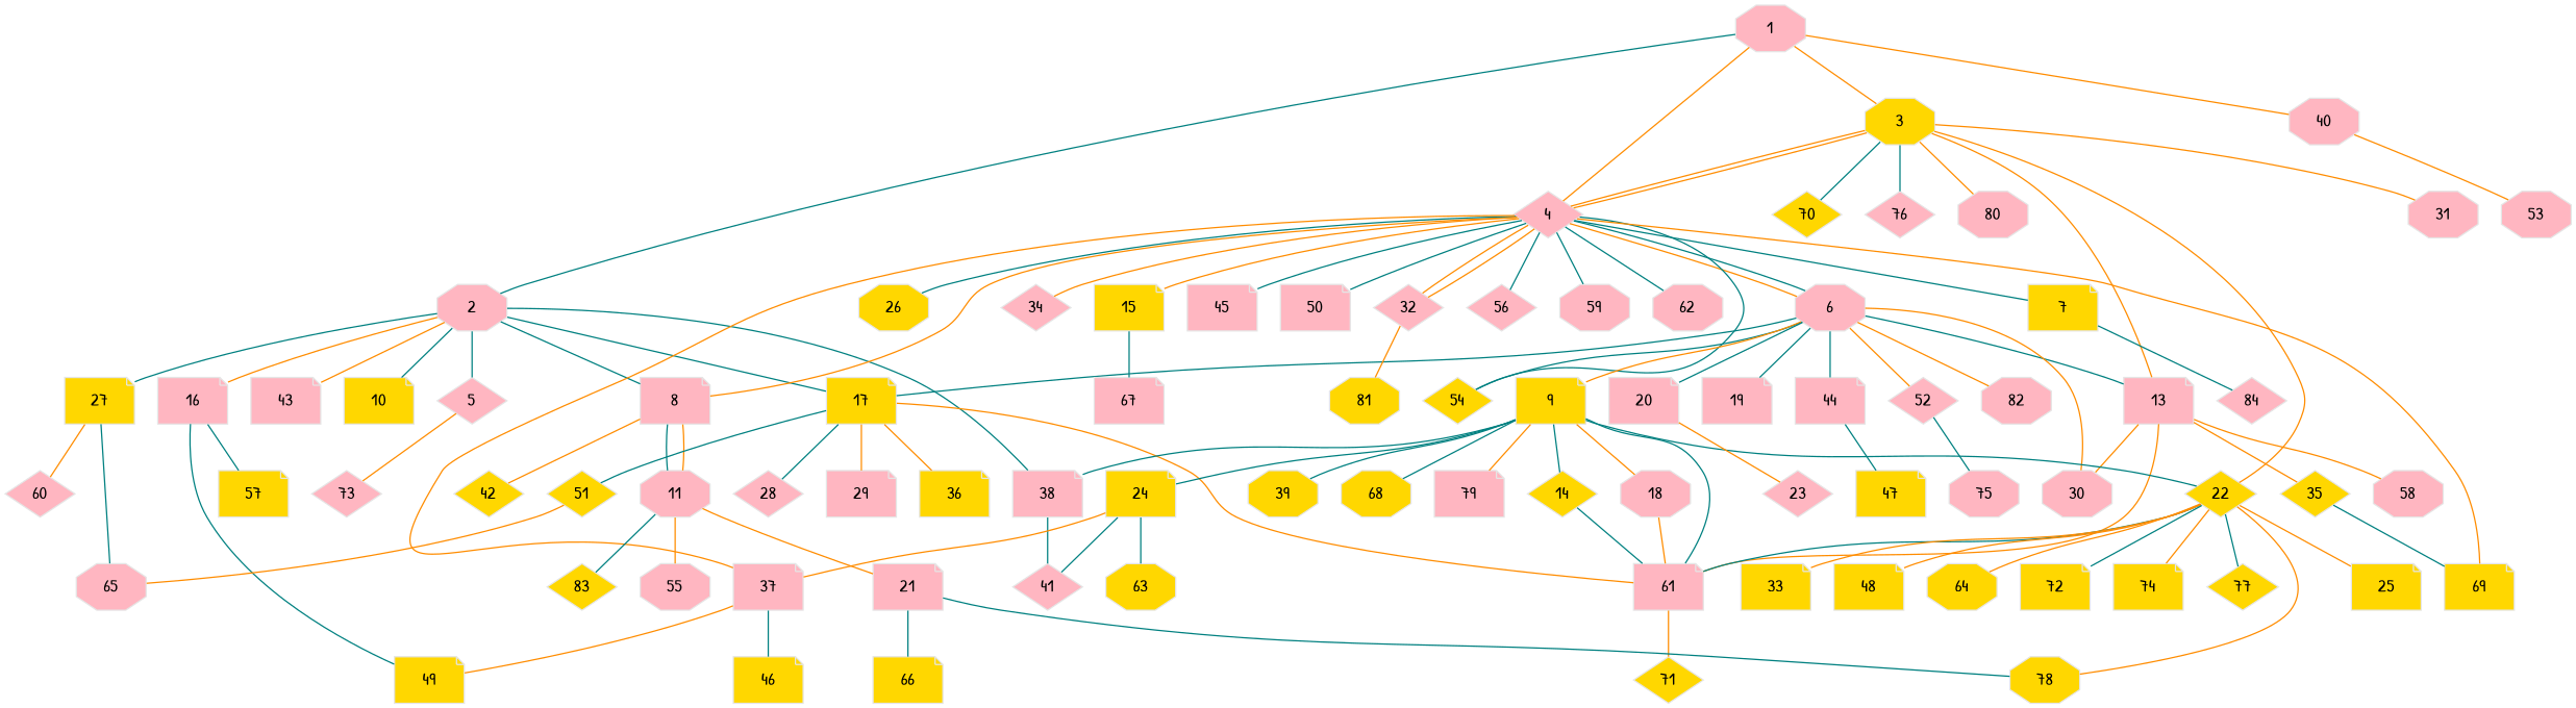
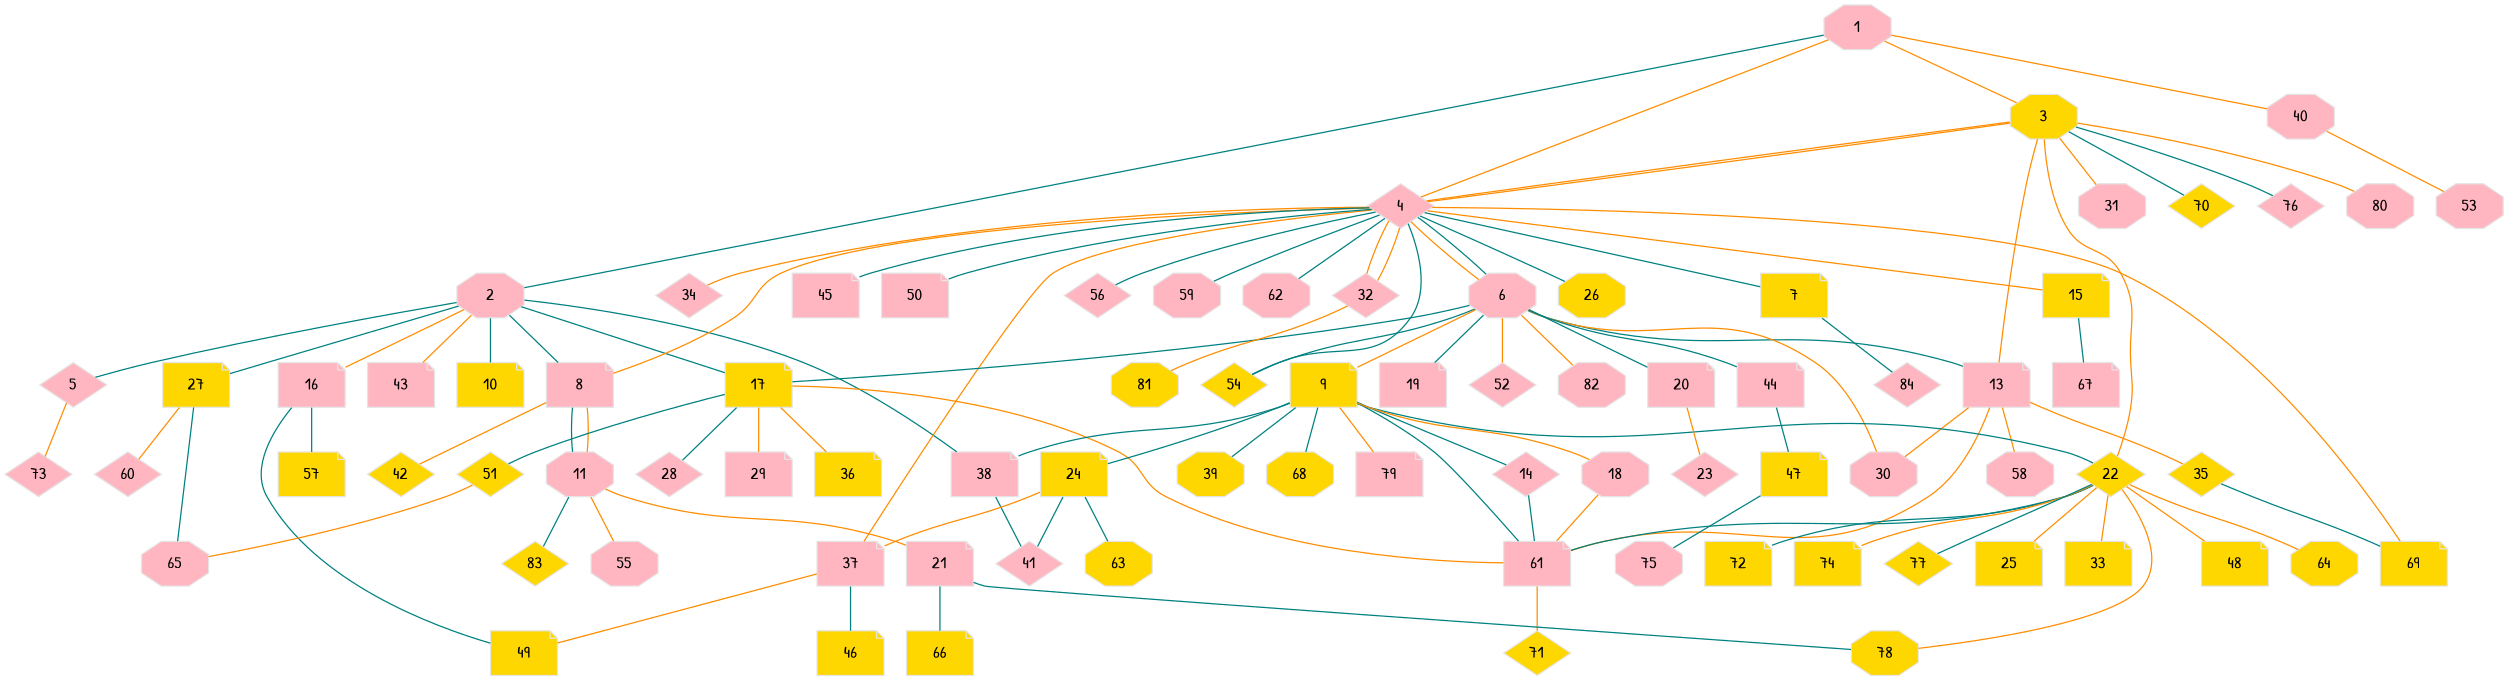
  graph {
    fontname="Patrick Hand"
    node [color=gray90 fillcolor=lightpink fontname="Patrick Hand" shape=note style=filled]
    edge [color=teal fontname="Patrick Hand"]
    1 [shape=octagon]
    2 [shape=octagon]
    3 [fillcolor=gold shape=octagon]
    4 [shape=diamond]
    40 [shape=octagon]
    5 [shape=diamond]
    8
    10 [fillcolor=gold]
    16
    17 [fillcolor=gold]
    27 [fillcolor=gold]
    38
    43
    13
    22 [fillcolor=gold shape=diamond]
    31 [shape=octagon]
    70 [fillcolor=gold shape=diamond]
    76 [shape=diamond]
    80 [shape=octagon]
    6 [shape=octagon]
    7 [fillcolor=gold]
    15 [fillcolor=gold]
    26 [fillcolor=gold shape=octagon]
    32 [shape=diamond]
    34 [shape=diamond]
    37
    45
    50
    54 [fillcolor=gold shape=diamond]
    56 [shape=diamond]
    59 [shape=octagon]
    62 [shape=octagon]
    69 [fillcolor=gold]
    53 [shape=octagon]
    73 [shape=diamond]
    11 [shape=octagon]
    42 [fillcolor=gold shape=diamond]
    49 [fillcolor=gold]
    57 [fillcolor=gold]
    61
    28 [shape=diamond]
    29
    36 [fillcolor=gold]
    51 [fillcolor=gold shape=diamond]
    60 [shape=diamond]
    65 [shape=octagon]
    41 [shape=diamond]
    30 [shape=octagon]
    35 [fillcolor=gold shape=diamond]
    58 [shape=octagon]
    78 [fillcolor=gold shape=octagon]
    25 [fillcolor=gold]
    33 [fillcolor=gold]
    48 [fillcolor=gold]
    64 [fillcolor=gold shape=octagon]
    72 [fillcolor=gold]
    74 [fillcolor=gold]
    77 [fillcolor=gold shape=diamond]
    9 [fillcolor=gold]
    19
    20
    44
    52 [shape=diamond]
    82 [shape=octagon]
    84 [shape=diamond]
    67
    81 [fillcolor=gold shape=octagon]
    46 [fillcolor=gold]
-   14 [fillcolor=gold shape=diamond]
+   14 [shape=diamond]
    18 [shape=octagon]
    24 [fillcolor=gold]
    39 [fillcolor=gold shape=octagon]
    68 [fillcolor=gold shape=octagon]
    79
    23 [shape=diamond]
    47 [fillcolor=gold]
    75 [shape=octagon]
    21
    55 [shape=octagon]
    83 [fillcolor=gold shape=diamond]
    63 [fillcolor=gold shape=octagon]
    71 [fillcolor=gold shape=diamond]
    66 [fillcolor=gold]
    1 -- 2
    1 -- 3 [color=darkorange]
    1 -- 4 [color=darkorange]
    1 -- 40 [color=darkorange]
    2 -- 5
    2 -- 8
    2 -- 10
    2 -- 16 [color=darkorange]
    2 -- 17
    2 -- 27
    2 -- 38
    2 -- 43 [color=darkorange]
    3 -- 4 [color=darkorange]
    3 -- 4 [color=darkorange]
    3 -- 13 [color=darkorange]
    3 -- 22 [color=darkorange]
    3 -- 31 [color=darkorange]
    3 -- 70
    3 -- 76
    3 -- 80 [color=darkorange]
    4 -- 8 [color=darkorange]
    4 -- 6 [color=darkorange]
    4 -- 6
    4 -- 7
    4 -- 15 [color=darkorange]
    4 -- 26
    4 -- 32 [color=darkorange]
    4 -- 32 [color=darkorange]
    4 -- 34 [color=darkorange]
    4 -- 37 [color=darkorange]
    4 -- 45
    4 -- 50
    4 -- 54
    4 -- 56
    4 -- 59
    4 -- 62
    4 -- 69 [color=darkorange]
    40 -- 53 [color=darkorange]
    5 -- 73 [color=darkorange]
    8 -- 11
    8 -- 11 [color=darkorange]
    8 -- 42 [color=darkorange]
    16 -- 49
    16 -- 57
    17 -- 61 [color=darkorange]
    17 -- 28
    17 -- 29 [color=darkorange]
    17 -- 36 [color=darkorange]
    17 -- 51
    27 -- 60 [color=darkorange]
    27 -- 65
    38 -- 41
    13 -- 61 [color=darkorange]
    13 -- 30 [color=darkorange]
    13 -- 35 [color=darkorange]
    13 -- 58 [color=darkorange]
    22 -- 61
    22 -- 78 [color=darkorange]
    22 -- 25 [color=darkorange]
    22 -- 33 [color=darkorange]
    22 -- 48 [color=darkorange]
    22 -- 64 [color=darkorange]
    22 -- 72
    22 -- 74 [color=darkorange]
    22 -- 77
    6 -- 17
    6 -- 13
    6 -- 54
    6 -- 30 [color=darkorange]
    6 -- 9 [color=darkorange]
    6 -- 19
    6 -- 20
    6 -- 44
    6 -- 52 [color=darkorange]
    6 -- 82 [color=darkorange]
    7 -- 84
    15 -- 67
    32 -- 81 [color=darkorange]
    37 -- 49 [color=darkorange]
    37 -- 46
    11 -- 21 [color=darkorange]
    11 -- 55 [color=darkorange]
    11 -- 83
    61 -- 71 [color=darkorange]
    51 -- 65 [color=darkorange]
    35 -- 69
    9 -- 38
    9 -- 22
    9 -- 61
    9 -- 14
    9 -- 18 [color=darkorange]
    9 -- 24
    9 -- 39
    9 -- 68
    9 -- 79 [color=darkorange]
    20 -- 23 [color=darkorange]
    44 -- 47
-   52 -- 75
+   47 -- 75
    14 -- 61
    18 -- 61 [color=darkorange]
    24 -- 37 [color=darkorange]
    24 -- 41
    24 -- 63
    21 -- 78
    21 -- 66
  }
